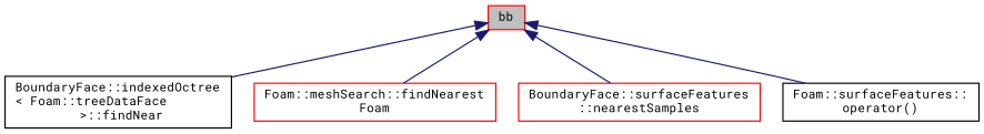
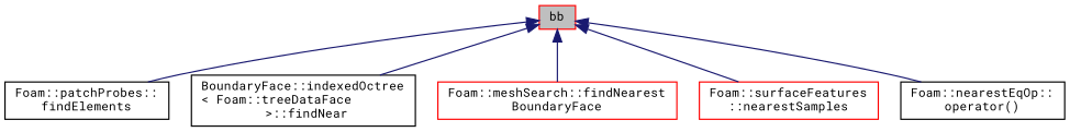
  digraph {
    fontname="Roboto Mono"
    rankdir=TB
    node [color=red fontname="Roboto Mono" fontsize=10 shape=record]
    edge [color=midnightblue dir=back fontname="Roboto Mono" fontsize=10 labelfontname=Helvetica labelfontsize=10 style=solid]
    n1 [fillcolor=grey75 fontcolor=black height=0.2 label=bb style=filled width=0.4]
+   n2 [color=black height=0.2 label="Foam::patchProbes::\lfindElements" width=0.4]
    n3 [color=black height=0.2 label="BoundaryFace::indexedOctree\l\< Foam::treeDataFace\l \>::findNear" width=0.4]
-   n4 [height=0.2 label="Foam::meshSearch::findNearest\lFoam" width=0.4]
-   n5 [height=0.2 label="BoundaryFace::surfaceFeatures\l::nearestSamples" width=0.4]
-   n6 [color=black height=0.2 label="Foam::surfaceFeatures::\loperator()" width=0.4]
+   n4 [height=0.2 label="Foam::meshSearch::findNearest\lBoundaryFace" width=0.4]
+   n5 [height=0.2 label="Foam::surfaceFeatures\l::nearestSamples" width=0.4]
+   n6 [color=black height=0.2 label="Foam::nearestEqOp::\loperator()" width=0.4]
+   n1 -> n2
    n1 -> n3
    n1 -> n4
    n1 -> n5
    n1 -> n6
  }
